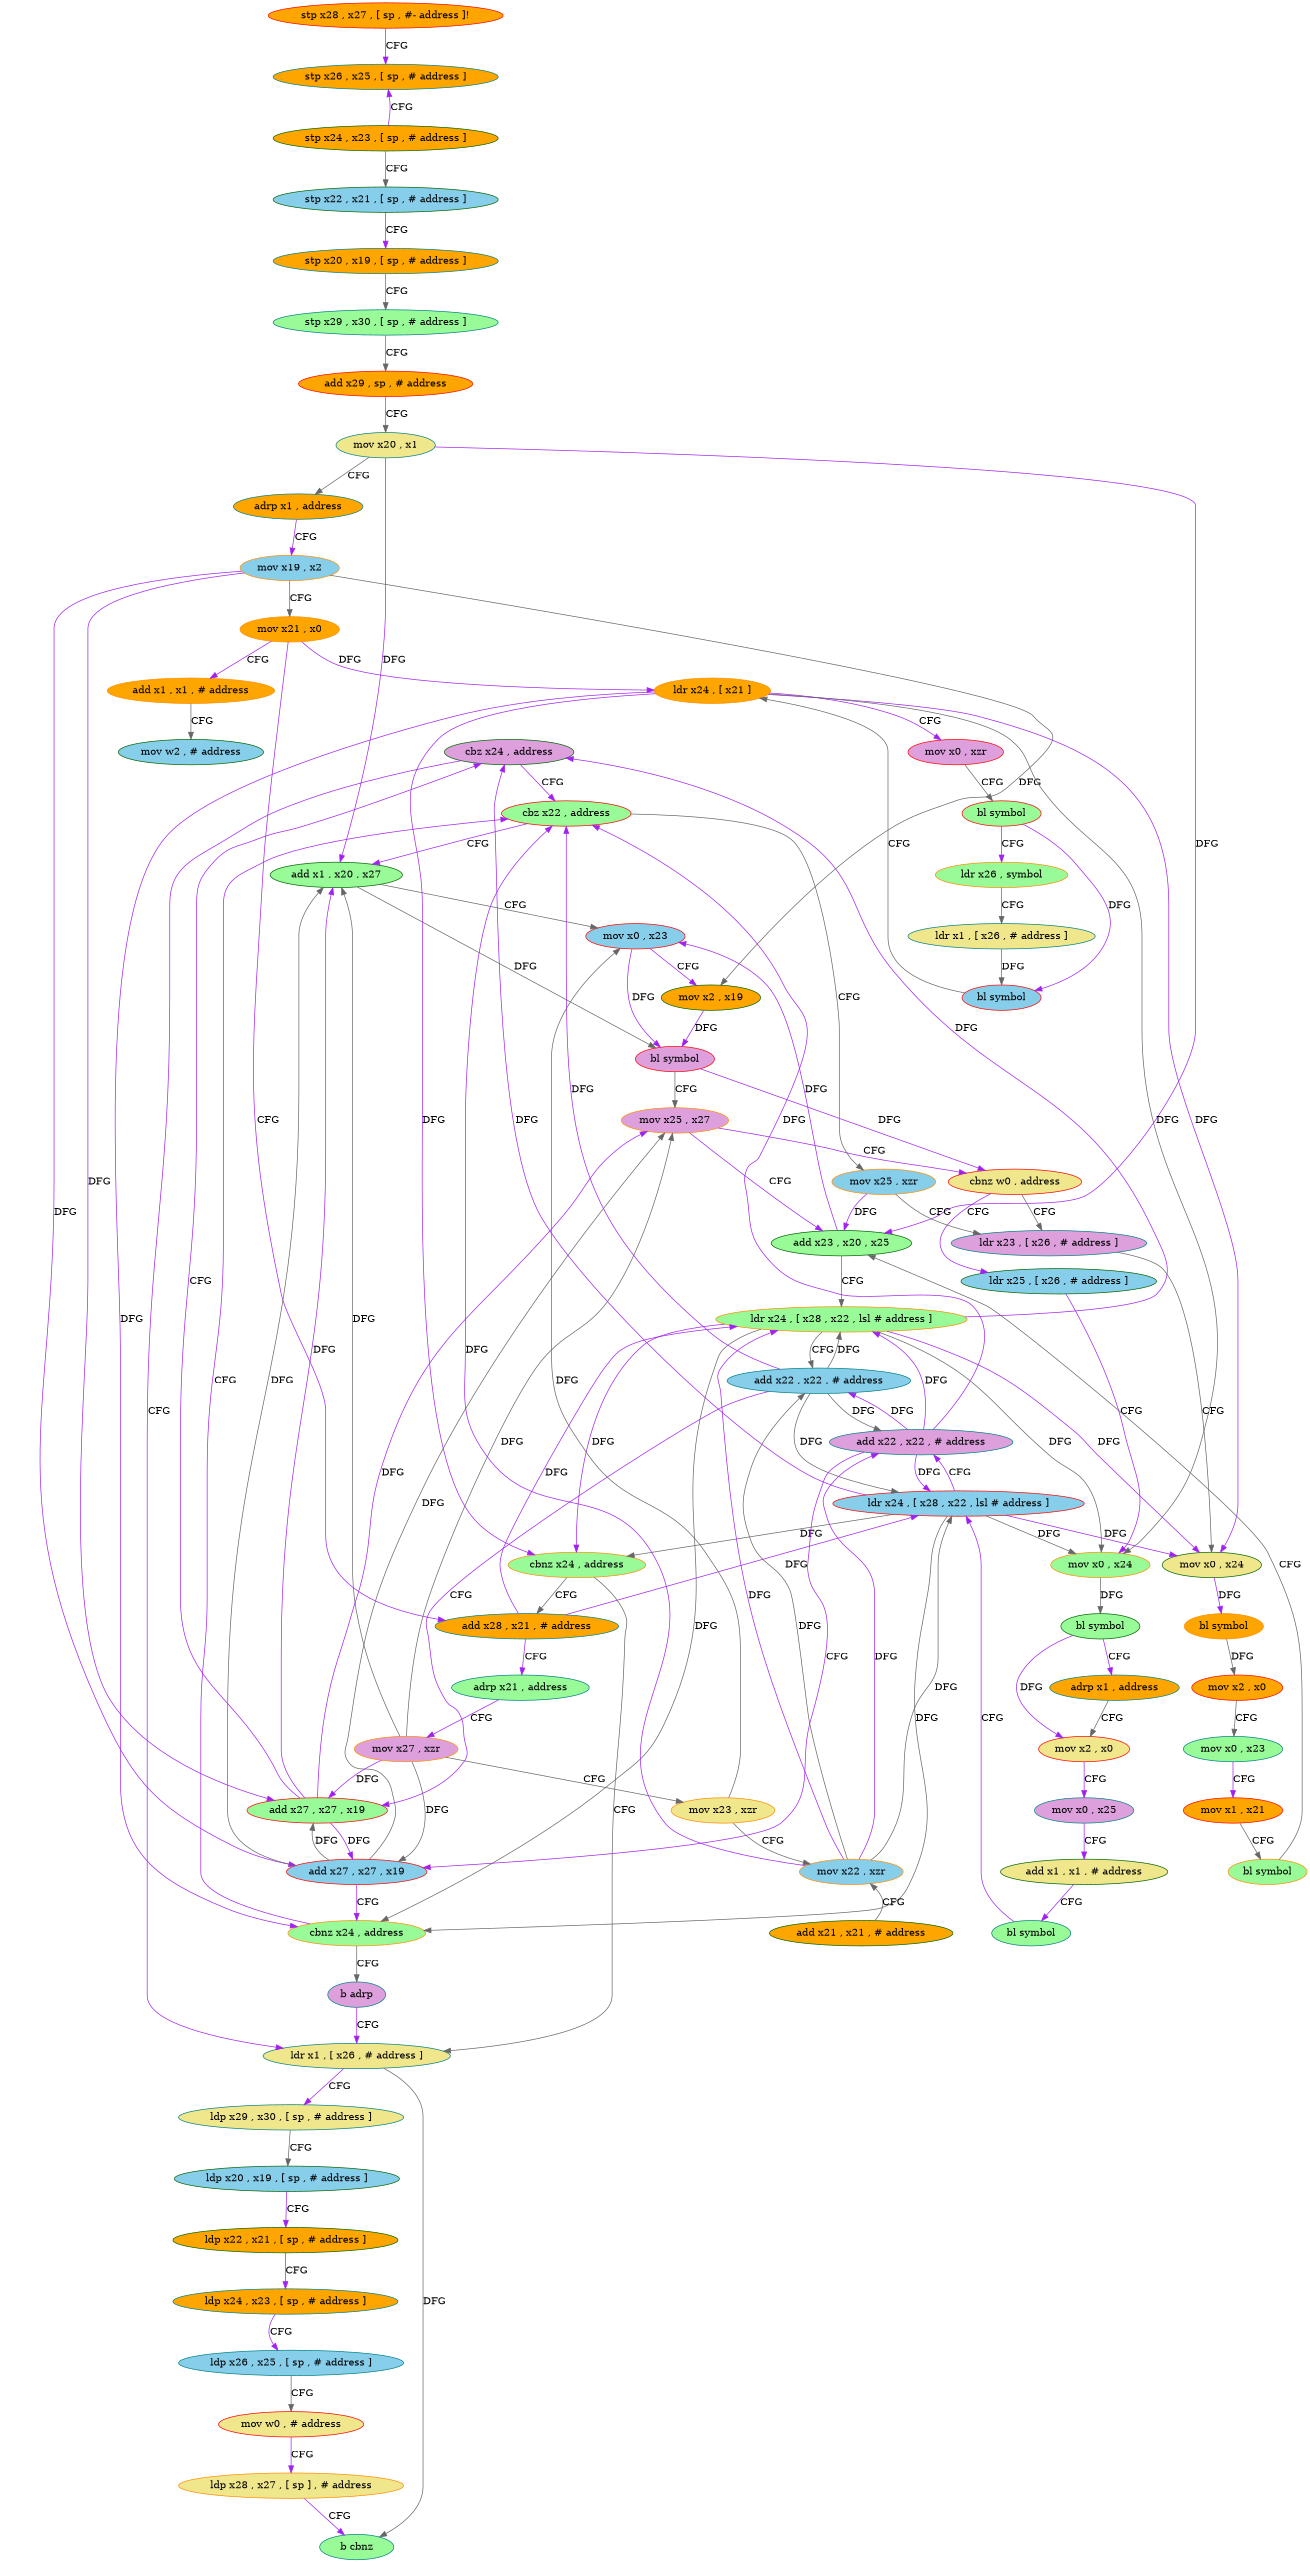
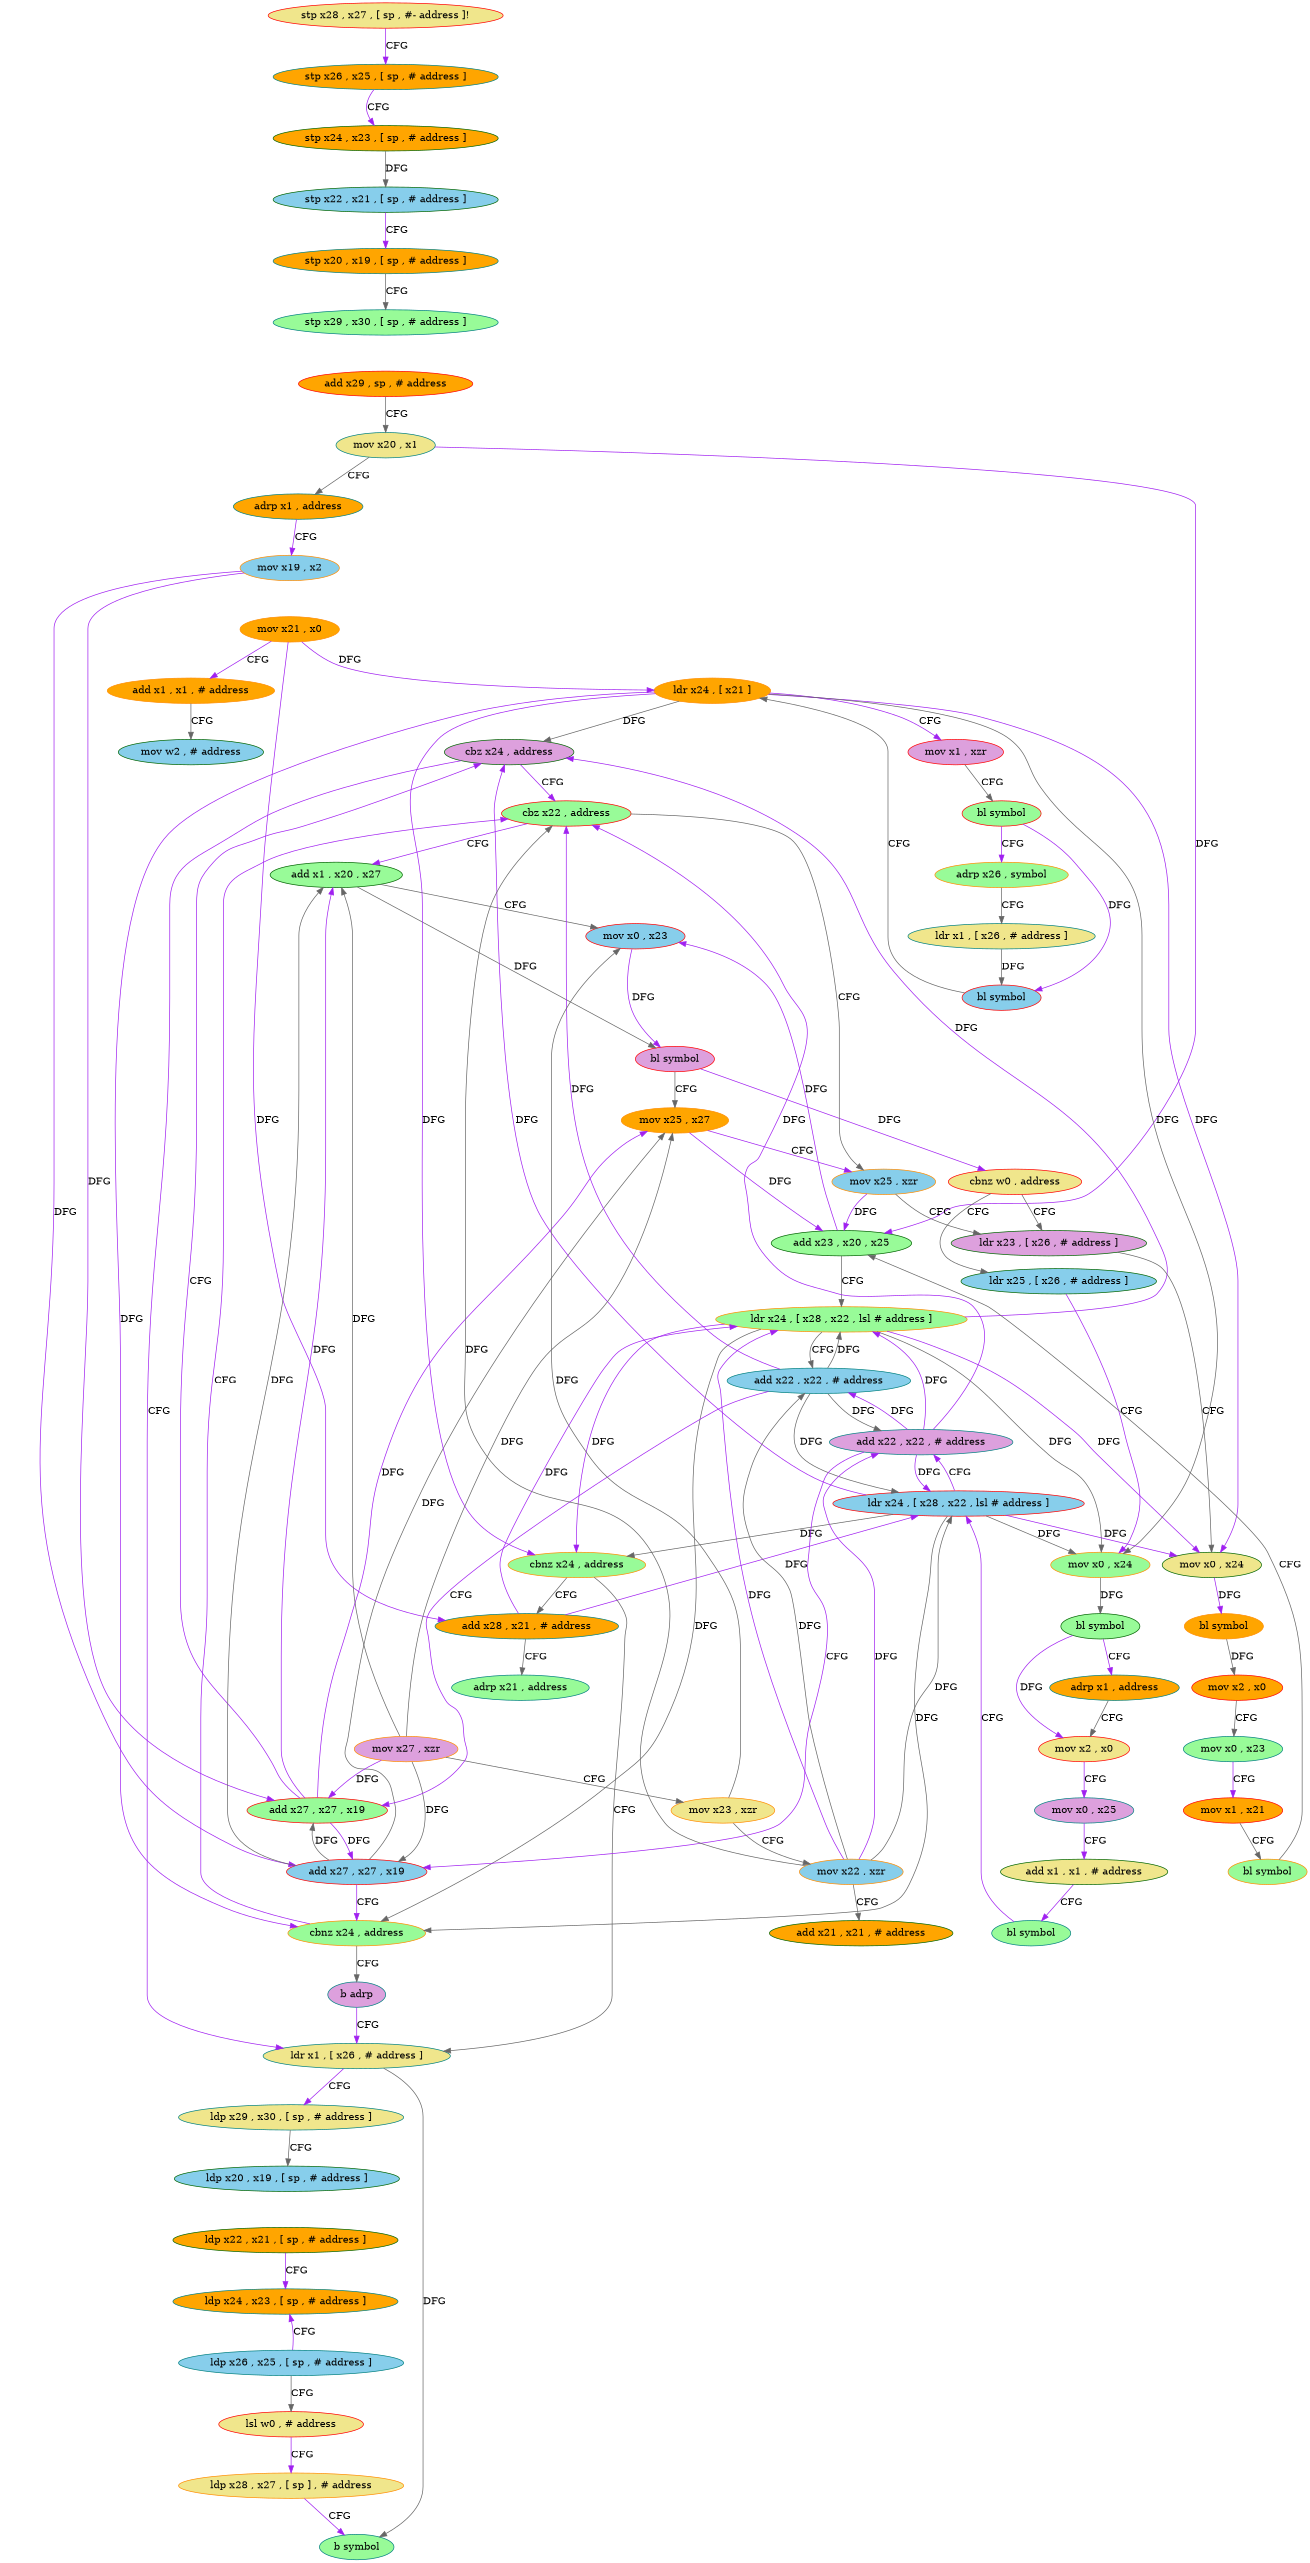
  digraph {
    node [color=teal fillcolor=orange style=filled]
    edge [color=purple]
-   n1 [color=red label="stp x28 , x27 , [ sp , #- address ]!"]
+   n1 [color=red fillcolor=khaki label="stp x28 , x27 , [ sp , #- address ]!"]
    n2 [label="stp x26 , x25 , [ sp , # address ]"]
    n3 [color=darkgreen label="stp x24 , x23 , [ sp , # address ]"]
    n4 [color=darkgreen fillcolor=skyblue label="stp x22 , x21 , [ sp , # address ]"]
    n5 [label="stp x20 , x19 , [ sp , # address ]"]
    n6 [fillcolor=palegreen label="stp x29 , x30 , [ sp , # address ]"]
    n7 [color=red label="add x29 , sp , # address"]
    n8 [fillcolor=khaki label="mov x20 , x1"]
    n9 [label="adrp x1 , address"]
    n10 [color=darkgreen fillcolor=palegreen label="add x1 , x20 , x27"]
    n11 [color=darkgreen fillcolor=palegreen label="add x23 , x20 , x25"]
    n12 [color=darkorange fillcolor=skyblue label="mov x19 , x2"]
    n13 [color=red fillcolor=skyblue label="mov x0 , x23"]
    n14 [color=red fillcolor=plum label="bl symbol"]
    n15 [color=darkorange fillcolor=palegreen label="ldr x24 , [ x28 , x22 , lsl # address ]"]
    n16 [color=darkorange label="mov x21 , x0"]
-   n17 [color=darkgreen label="mov x2 , x19"]
    n18 [color=red fillcolor=palegreen label="add x27 , x27 , x19"]
    n19 [color=red fillcolor=skyblue label="add x27 , x27 , x19"]
    n20 [color=darkorange label="add x1 , x1 , # address"]
    n21 [color=darkorange label="ldr x24 , [ x21 ]"]
    n22 [label="add x28 , x21 , # address"]
    n23 [color=darkgreen fillcolor=plum label="cbz x24 , address"]
-   n24 [color=darkorange fillcolor=plum label="mov x25 , x27"]
+   n24 [color=darkorange label="mov x25 , x27"]
    n25 [color=darkorange fillcolor=palegreen label="cbnz x24 , address"]
    n26 [color=darkgreen fillcolor=skyblue label="mov w2 , # address"]
-   n27 [color=red fillcolor=plum label="mov x0 , xzr"]
+   n27 [color=red fillcolor=plum label="mov x1 , xzr"]
    n28 [color=darkorange fillcolor=palegreen label="cbnz x24 , address"]
    n29 [color=darkgreen fillcolor=khaki label="mov x0 , x24"]
    n30 [color=darkorange fillcolor=palegreen label="mov x0 , x24"]
    n31 [fillcolor=palegreen label="adrp x21 , address"]
    n32 [color=red fillcolor=skyblue label="ldr x24 , [ x28 , x22 , lsl # address ]"]
    n33 [color=red fillcolor=palegreen label="bl symbol"]
-   n34 [color=darkorange fillcolor=palegreen label="ldr x26 , symbol"]
+   n34 [color=darkorange fillcolor=palegreen label="adrp x26 , symbol"]
    n35 [color=red fillcolor=skyblue label="bl symbol"]
    n36 [fillcolor=khaki label="ldr x1 , [ x26 , # address ]"]
    n37 [fillcolor=khaki label="ldr x1 , [ x26 , # address ]"]
    n38 [color=darkorange label="bl symbol"]
    n39 [color=red fillcolor=palegreen label="cbz x22 , address"]
    n40 [color=darkgreen fillcolor=palegreen label="bl symbol"]
    n41 [fillcolor=plum label="b adrp"]
    n42 [fillcolor=khaki label="ldp x29 , x30 , [ sp , # address ]"]
-   n43 [fillcolor=palegreen label="b cbnz"]
+   n43 [fillcolor=palegreen label="b symbol"]
    n44 [color=darkorange fillcolor=plum label="mov x27 , xzr"]
    n45 [fillcolor=skyblue label="add x22 , x22 , # address"]
    n46 [fillcolor=plum label="add x22 , x22 , # address"]
    n47 [color=darkgreen fillcolor=skyblue label="ldp x20 , x19 , [ sp , # address ]"]
    n48 [color=darkorange fillcolor=khaki label="mov x23 , xzr"]
    n49 [color=darkorange fillcolor=skyblue label="mov x22 , xzr"]
    n50 [color=red fillcolor=khaki label="cbnz w0 , address"]
    n51 [color=darkgreen label="add x21 , x21 , # address"]
    n52 [color=darkorange fillcolor=skyblue label="mov x25 , xzr"]
-   n53 [fillcolor=plum label="ldr x23 , [ x26 , # address ]"]
+   n53 [color=darkgreen fillcolor=plum label="ldr x23 , [ x26 , # address ]"]
    n54 [color=darkgreen label="ldp x22 , x21 , [ sp , # address ]"]
    n55 [label="ldp x24 , x23 , [ sp , # address ]"]
    n56 [fillcolor=skyblue label="ldp x26 , x25 , [ sp , # address ]"]
-   n57 [color=red fillcolor=khaki label="mov w0 , # address"]
+   n57 [color=red fillcolor=khaki label="lsl w0 , # address"]
    n58 [color=darkorange fillcolor=khaki label="ldp x28 , x27 , [ sp ] , # address"]
    n59 [color=darkgreen fillcolor=skyblue label="ldr x25 , [ x26 , # address ]"]
    n60 [color=red label="mov x2 , x0"]
    n61 [fillcolor=palegreen label="mov x0 , x23"]
    n62 [color=red label="mov x1 , x21"]
    n63 [color=darkorange fillcolor=palegreen label="bl symbol"]
    n64 [label="adrp x1 , address"]
    n65 [color=red fillcolor=khaki label="mov x2 , x0"]
    n66 [fillcolor=plum label="mov x0 , x25"]
    n67 [color=darkgreen fillcolor=khaki label="add x1 , x1 , # address"]
    n68 [fillcolor=palegreen label="bl symbol"]
    n1 -> n2 [label=CFG]
-   n3 -> n2 [label=CFG]
-   n3 -> n4 [color=gray40 label=CFG]
+   n2 -> n3 [label=CFG]
+   n3 -> n4 [color=gray40 label=DFG]
    n4 -> n5 [label=CFG]
    n5 -> n6 [color=gray40 label=CFG]
-   n6 -> n7 [color=gray40 label=CFG]
    n7 -> n8 [color=gray40 label=CFG]
    n8 -> n9 [color=gray40 label=CFG]
-   n8 -> n10 [label=DFG]
    n8 -> n11 [label=DFG]
    n9 -> n12 [label=CFG]
    n10 -> n13 [color=gray40 label=CFG]
    n10 -> n14 [color=gray40 label=DFG]
    n11 -> n13 [label=DFG]
    n11 -> n15 [color=gray40 label=CFG]
-   n12 -> n16 [color=gray40 label=CFG]
-   n12 -> n17 [color=gray40 label=DFG]
    n12 -> n18 [label=DFG]
    n12 -> n19 [label=DFG]
    n13 -> n14 [label=DFG]
-   n13 -> n17 [label=CFG]
    n14 -> n24 [color=gray40 label=CFG]
    n14 -> n50 [label=DFG]
    n15 -> n23 [label=DFG]
    n15 -> n25 [color=gray40 label=DFG]
    n15 -> n28 [label=DFG]
    n15 -> n29 [label=DFG]
    n15 -> n30 [color=gray40 label=DFG]
    n15 -> n45 [color=gray40 label=CFG]
    n16 -> n20 [label=CFG]
    n16 -> n21 [label=DFG]
-   n16 -> n22 [label=CFG]
-   n17 -> n14 [label=DFG]
+   n16 -> n22 [label=DFG]
    n18 -> n10 [label=DFG]
    n18 -> n19 [label=DFG]
    n18 -> n23 [label=CFG]
    n18 -> n24 [label=DFG]
    n19 -> n10 [color=gray40 label=DFG]
    n19 -> n18 [color=gray40 label=DFG]
    n19 -> n24 [color=gray40 label=DFG]
    n19 -> n25 [label=CFG]
    n20 -> n26 [color=gray40 label=CFG]
+   n21 -> n23 [color=gray40 label=DFG]
    n21 -> n25 [label=DFG]
    n21 -> n27 [label=CFG]
    n21 -> n28 [label=DFG]
    n21 -> n29 [label=DFG]
    n21 -> n30 [color=gray40 label=DFG]
    n22 -> n15 [label=DFG]
-   n22 -> n31 [label=CFG]
+   n22 -> n31 [color=gray40 label=CFG]
    n22 -> n32 [label=DFG]
    n23 -> n37 [label=CFG]
    n23 -> n39 [label=CFG]
-   n24 -> n11 [label=CFG]
-   n24 -> n50 [label=CFG]
+   n24 -> n11 [label=DFG]
+   n24 -> n52 [label=CFG]
    n25 -> n39 [label=CFG]
    n25 -> n41 [color=gray40 label=CFG]
    n27 -> n33 [color=gray40 label=CFG]
    n28 -> n22 [color=gray40 label=CFG]
    n28 -> n37 [color=gray40 label=CFG]
    n29 -> n38 [label=DFG]
    n30 -> n40 [color=gray40 label=DFG]
-   n31 -> n44 [label=CFG]
    n32 -> n23 [label=DFG]
    n32 -> n25 [color=gray40 label=DFG]
    n32 -> n28 [color=gray40 label=DFG]
    n32 -> n29 [label=DFG]
    n32 -> n30 [color=gray40 label=DFG]
    n32 -> n46 [label=CFG]
    n33 -> n34 [label=CFG]
    n33 -> n35 [label=DFG]
    n34 -> n36 [color=gray40 label=CFG]
    n35 -> n21 [color=gray40 label=CFG]
    n36 -> n35 [color=gray40 label=DFG]
    n37 -> n42 [label=CFG]
    n37 -> n43 [color=gray40 label=DFG]
    n38 -> n60 [color=gray40 label=DFG]
    n39 -> n10 [label=CFG]
    n39 -> n52 [color=gray40 label=CFG]
    n40 -> n64 [label=CFG]
    n40 -> n65 [label=DFG]
    n41 -> n37 [label=CFG]
    n42 -> n47 [color=gray40 label=CFG]
    n44 -> n10 [color=gray40 label=DFG]
    n44 -> n18 [label=DFG]
    n44 -> n19 [color=gray40 label=DFG]
    n44 -> n24 [color=gray40 label=DFG]
    n44 -> n48 [color=gray40 label=CFG]
    n45 -> n15 [color=gray40 label=DFG]
    n45 -> n18 [label=CFG]
    n45 -> n32 [color=gray40 label=DFG]
    n45 -> n39 [label=DFG]
    n45 -> n46 [color=gray40 label=DFG]
    n46 -> n15 [label=DFG]
    n46 -> n19 [label=CFG]
    n46 -> n32 [label=DFG]
    n46 -> n39 [label=DFG]
    n46 -> n45 [label=DFG]
-   n47 -> n54 [label=CFG]
    n48 -> n13 [color=gray40 label=DFG]
    n48 -> n49 [color=gray40 label=CFG]
    n49 -> n15 [label=DFG]
    n49 -> n32 [color=gray40 label=DFG]
-   n49 -> n39 [label=DFG]
+   n49 -> n39 [color=gray40 label=DFG]
    n49 -> n45 [color=gray40 label=DFG]
    n49 -> n46 [label=DFG]
-   n51 -> n49 [color=gray40 label=CFG]
+   n49 -> n51 [color=gray40 label=CFG]
    n50 -> n53 [color=gray40 label=CFG]
-   n50 -> n59 [label=CFG]
+   n50 -> n59 [color=gray40 label=CFG]
    n52 -> n11 [label=DFG]
    n52 -> n53 [color=gray40 label=CFG]
    n53 -> n29 [color=gray40 label=CFG]
    n54 -> n55 [label=CFG]
-   n55 -> n56 [label=CFG]
+   n56 -> n55 [label=CFG]
    n56 -> n57 [color=gray40 label=CFG]
    n57 -> n58 [label=CFG]
    n58 -> n43 [label=CFG]
    n59 -> n30 [label=CFG]
    n60 -> n61 [color=gray40 label=CFG]
    n61 -> n62 [label=CFG]
    n62 -> n63 [color=gray40 label=CFG]
    n63 -> n11 [color=gray40 label=CFG]
    n64 -> n65 [color=gray40 label=CFG]
    n65 -> n66 [label=CFG]
    n66 -> n67 [label=CFG]
    n67 -> n68 [label=CFG]
    n68 -> n32 [label=CFG]
  }
